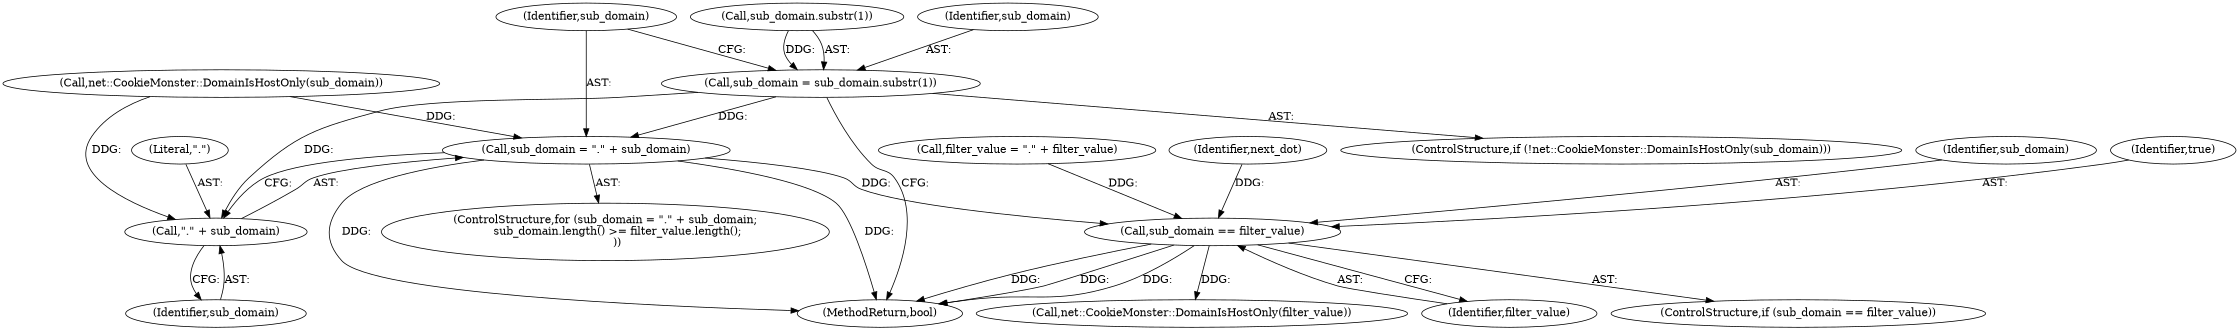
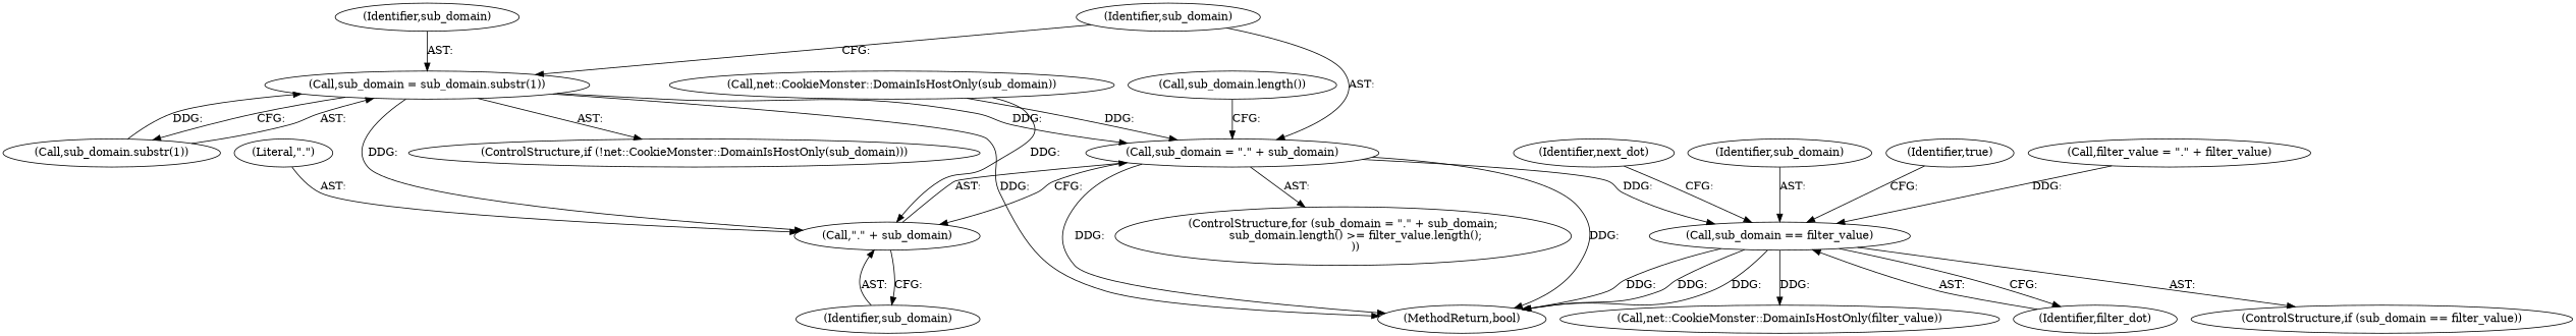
  digraph {
    n1 [label="(Call,sub_domain = sub_domain.substr(1))"]
    n2 [label="(Call,sub_domain.substr(1))"]
    n3 [label="(Call,sub_domain = \".\" + sub_domain)"]
    n4 [label="(Call,\".\" + sub_domain)"]
    n5 [label="(MethodReturn,bool)"]
    n6 [label="(ControlStructure,if (!net::CookieMonster::DomainIsHostOnly(sub_domain)))"]
    n7 [label="(Call,sub_domain == filter_value)"]
    n8 [label="(ControlStructure,for (sub_domain = \".\" + sub_domain;\n       sub_domain.length() >= filter_value.length();\n       ))"]
    n9 [label="(Identifier,sub_domain)"]
    n10 [label="(ControlStructure,if (sub_domain == filter_value))"]
-   n11 [label="(Identifier,filter_value)"]
+   n11 [label="(Identifier,filter_dot)"]
    n12 [label="(Call,net::CookieMonster::DomainIsHostOnly(filter_value))"]
    n13 [label="(Identifier,sub_domain)"]
+   n14 [label="(Call,sub_domain.length())"]
    n15 [label="(Identifier,true)"]
    n16 [label="(Identifier,sub_domain)"]
    n17 [label="(Literal,\".\")"]
    n18 [label="(Call,filter_value = \".\" + filter_value)"]
    n19 [label="(Identifier,sub_domain)"]
    n20 [label="(Identifier,next_dot)"]
    n21 [label="(Call,net::CookieMonster::DomainIsHostOnly(sub_domain))"]
+   n1 -> n2 [label="CFG: "]
    n1 -> n3 [label="DDG: "]
    n1 -> n4 [label="DDG: "]
-   n1 -> n5 [label="CFG: "]
+   n1 -> n5 [label="DDG: "]
    n1 -> n6 [label="AST: "]
    n2 -> n1 [label="AST: "]
    n2 -> n1 [label="DDG: "]
    n3 -> n4 [label="CFG: "]
    n3 -> n5 [label="DDG: "]
    n3 -> n5 [label="DDG: "]
    n3 -> n7 [label="DDG: "]
    n3 -> n8 [label="AST: "]
    n4 -> n3 [label="AST: "]
    n4 -> n9 [label="CFG: "]
    n7 -> n5 [label="DDG: "]
    n7 -> n5 [label="DDG: "]
    n7 -> n5 [label="DDG: "]
    n7 -> n10 [label="AST: "]
    n7 -> n11 [label="CFG: "]
    n7 -> n12 [label="DDG: "]
    n9 -> n4 [label="AST: "]
    n11 -> n7 [label="AST: "]
    n13 -> n7 [label="AST: "]
-   n15 -> n7 [label="AST: "]
+   n14 -> n3 [label="CFG: "]
+   n15 -> n7 [label="CFG: "]
    n16 -> n1 [label="AST: "]
    n17 -> n4 [label="AST: "]
    n18 -> n7 [label="DDG: "]
    n19 -> n1 [label="CFG: "]
    n19 -> n3 [label="AST: "]
-   n20 -> n7 [label="DDG: "]
+   n20 -> n7 [label="CFG: "]
    n21 -> n3 [label="DDG: "]
    n21 -> n4 [label="DDG: "]
  }
